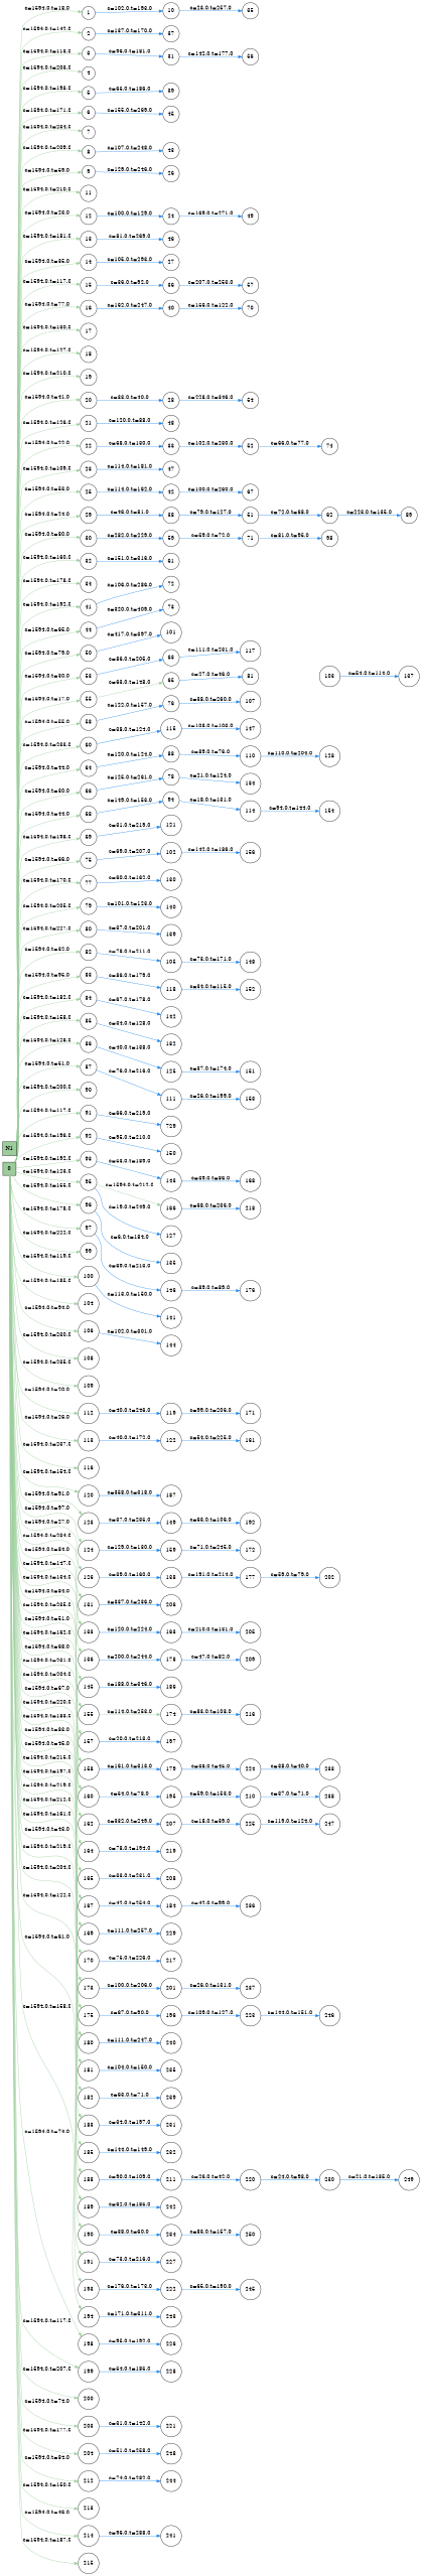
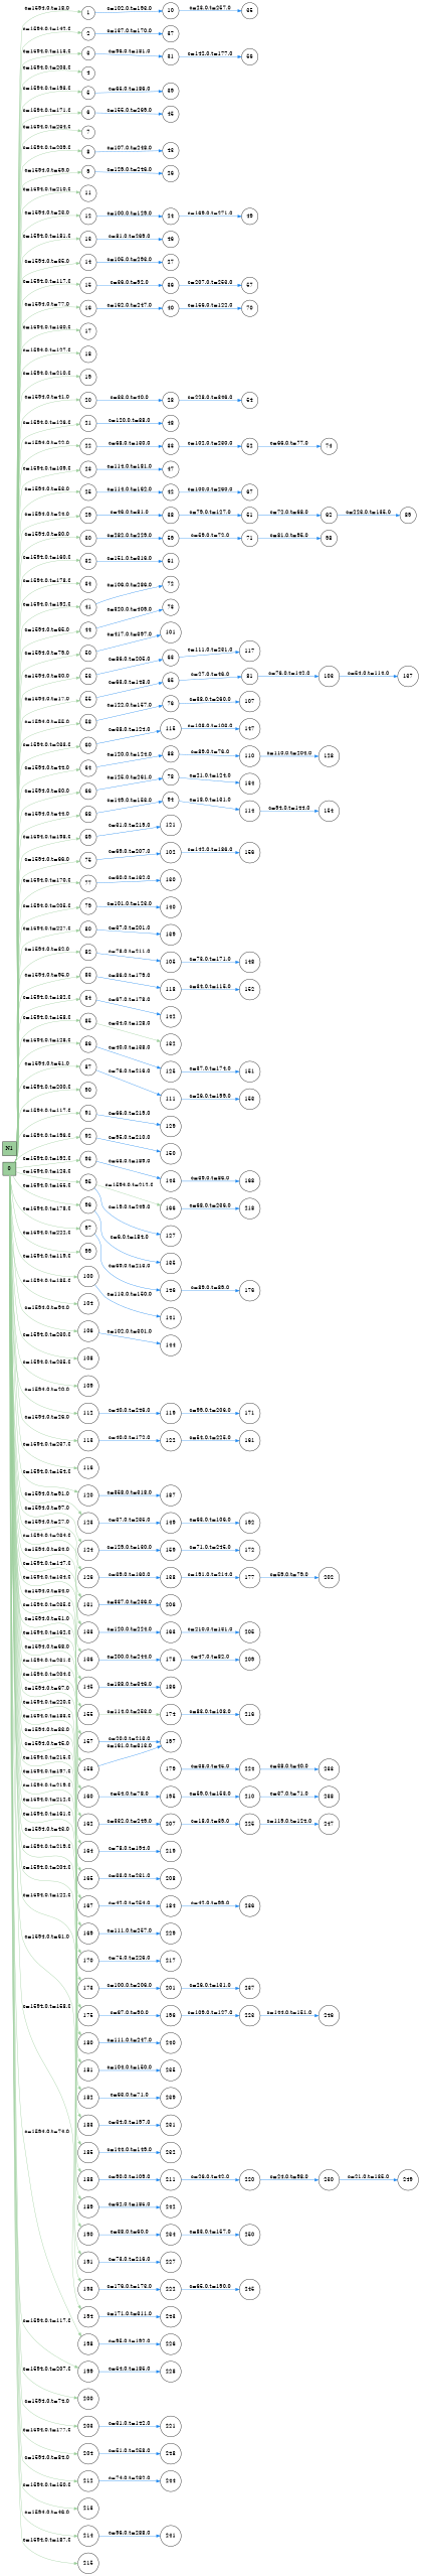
  digraph {
    rankdir=LR
    node [color=black fillcolor=darkseagreen3 shape=circle]
    edge [color=dodgerblue2 style=solid]
    0 [shape=square style=filled]
    1
    2
    3
    4
    5
    6
    7
    8
    9
    11
    12
    13
    14
    15
    16
    17
    18
    19
    20
    21
    22
    23
    25
    29
    30
    32
    34
    41
    44
    50
    53
    55
    58
    60
    64
    66
    68
    69
    75
    77
    79
    80
    82
    83
    84
    85
    86
    87
    90
    91
    92
    93
    95
    96
    97
    99
    100
    104
    106
    108
    109
    112
    113
    116
    120
    123
    124
    126
    131
    133
    136
    145
    155
    157
    158
    160
    162
    164
    165
    167
    169
    170
    173
    175
    180
    181
    182
    183
    185
    188
    189
    190
    191
    193
    194
    198
    199
    200
    203
    204
    212
    213
    214
    215
    10
    37
    31
    39
    45
    43
    26
    24
    46
    27
    36
    40
    28
    48
    33
    47
    42
    38
    59
    61
    72
    73
    101
    63
    65
    76
    115
    88
    78
    94
    121
    102
    130
    140
    139
    105
    118
    142
    132
    125
    111
-   129 [label=729]
+   129
    150
    143
    166
    127
    135
    146
    141
    144
    119
    122
    187
    149
    159
    138
    206
    163
    178
    186
    174
    197
    179
    195
    207
    219
    208
    218
    184
    229
    217
    201
    196
    240
    235
    239
    231
    232
    211
    242
    234
    227
    222
    243
    226
    228
    221
    248
    244
    241
    N1 [shape=square style=filled]
    35
    56
    49
    57
    70
    54
    52
    74
    67
    51
    62
    89
    71
    98
    117
    81
    103
    137
    107
    147
    110
    128
    134
    114
    154
    156
    148
    152
    151
    153
    168
    176
    171
    161
    192
    172
    177
    202
    205
    209
    216
    224
    233
    210
    238
    225
    247
    236
    237
    223
    246
    220
    230
    249
    250
    245
    0 -> 1 [color=darkseagreen3 label="c=1594.0,t=18.0"]
    0 -> 2 [color=darkseagreen3 label="c=1594.0,t=142.0"]
    0 -> 3 [color=darkseagreen3 label="c=1594.0,t=113.0"]
    0 -> 4 [color=darkseagreen3 label="c=1594.0,t=203.0"]
    0 -> 5 [color=darkseagreen3 label="c=1594.0,t=193.0"]
    0 -> 6 [color=darkseagreen3 label="c=1594.0,t=171.0"]
    0 -> 7 [color=darkseagreen3 label="c=1594.0,t=234.0"]
    0 -> 8 [color=darkseagreen3 label="c=1594.0,t=209.0"]
    0 -> 9 [color=darkseagreen3 label="c=1594.0,t=59.0"]
    0 -> 11 [color=darkseagreen3 label="c=1594.0,t=210.0"]
    0 -> 12 [color=darkseagreen3 label="c=1594.0,t=23.0"]
    0 -> 13 [color=darkseagreen3 label="c=1594.0,t=181.0"]
    0 -> 14 [color=darkseagreen3 label="c=1594.0,t=35.0"]
    0 -> 15 [color=darkseagreen3 label="c=1594.0,t=117.0"]
    0 -> 16 [color=darkseagreen3 label="c=1594.0,t=77.0"]
    0 -> 17 [color=darkseagreen3 label="c=1594.0,t=130.0"]
    0 -> 18 [color=darkseagreen3 label="c=1594.0,t=127.0"]
    0 -> 19 [color=darkseagreen3 label="c=1594.0,t=210.0"]
    0 -> 20 [color=darkseagreen3 label="c=1594.0,t=41.0"]
    0 -> 21 [color=darkseagreen3 label="c=1594.0,t=126.0"]
    0 -> 22 [color=darkseagreen3 label="c=1594.0,t=22.0"]
    0 -> 23 [color=darkseagreen3 label="c=1594.0,t=109.0"]
    0 -> 25 [color=darkseagreen3 label="c=1594.0,t=53.0"]
    0 -> 29 [color=darkseagreen3 label="c=1594.0,t=24.0"]
    0 -> 30 [color=darkseagreen3 label="c=1594.0,t=80.0"]
    0 -> 32 [color=darkseagreen3 label="c=1594.0,t=160.0"]
    0 -> 34 [color=darkseagreen3 label="c=1594.0,t=178.0"]
    0 -> 41 [color=darkseagreen3 label="c=1594.0,t=192.0"]
    0 -> 44 [color=darkseagreen3 label="c=1594.0,t=65.0"]
    0 -> 50 [color=darkseagreen3 label="c=1594.0,t=79.0"]
    0 -> 53 [color=darkseagreen3 label="c=1594.0,t=30.0"]
    0 -> 55 [color=darkseagreen3 label="c=1594.0,t=17.0"]
    0 -> 58 [color=darkseagreen3 label="c=1594.0,t=55.0"]
    0 -> 60 [color=darkseagreen3 label="c=1594.0,t=233.0"]
    0 -> 64 [color=darkseagreen3 label="c=1594.0,t=44.0"]
    0 -> 66 [color=darkseagreen3 label="c=1594.0,t=30.0"]
    0 -> 68 [color=darkseagreen3 label="c=1594.0,t=44.0"]
    0 -> 69 [color=darkseagreen3 label="c=1594.0,t=198.0"]
    0 -> 75 [color=darkseagreen3 label="c=1594.0,t=66.0"]
    0 -> 77 [color=darkseagreen3 label="c=1594.0,t=170.0"]
    0 -> 79 [color=darkseagreen3 label="c=1594.0,t=205.0"]
    0 -> 80 [color=darkseagreen3 label="c=1594.0,t=227.0"]
    0 -> 82 [color=darkseagreen3 label="c=1594.0,t=32.0"]
    0 -> 83 [color=darkseagreen3 label="c=1594.0,t=95.0"]
    0 -> 84 [color=darkseagreen3 label="c=1594.0,t=182.0"]
    0 -> 85 [color=darkseagreen3 label="c=1594.0,t=158.0"]
    0 -> 86 [color=darkseagreen3 label="c=1594.0,t=128.0"]
    0 -> 87 [color=darkseagreen3 label="c=1594.0,t=51.0"]
    0 -> 90 [color=darkseagreen3 label="c=1594.0,t=200.0"]
    0 -> 91 [color=darkseagreen3 label="c=1594.0,t=117.0"]
    0 -> 92 [color=darkseagreen3 label="c=1594.0,t=196.0"]
    0 -> 93 [color=darkseagreen3 label="c=1594.0,t=192.0"]
    0 -> 95 [color=darkseagreen3 label="c=1594.0,t=123.0"]
    0 -> 96 [color=darkseagreen3 label="c=1594.0,t=155.0"]
    0 -> 97 [color=darkseagreen3 label="c=1594.0,t=178.0"]
    0 -> 99 [color=darkseagreen3 label="c=1594.0,t=222.0"]
    0 -> 100 [color=darkseagreen3 label="c=1594.0,t=119.0"]
    0 -> 104 [color=darkseagreen3 label="c=1594.0,t=185.0"]
    0 -> 106 [color=darkseagreen3 label="c=1594.0,t=94.0"]
    0 -> 108 [color=darkseagreen3 label="c=1594.0,t=230.0"]
    0 -> 109 [color=darkseagreen3 label="c=1594.0,t=235.0"]
    0 -> 112 [color=darkseagreen3 label="c=1594.0,t=20.0"]
    0 -> 113 [color=darkseagreen3 label="c=1594.0,t=26.0"]
    0 -> 116 [color=darkseagreen3 label="c=1594.0,t=237.0"]
    0 -> 120 [color=darkseagreen3 label="c=1594.0,t=154.0"]
    0 -> 123 [color=darkseagreen3 label="c=1594.0,t=91.0"]
    0 -> 124 [color=darkseagreen3 label="c=1594.0,t=97.0"]
    0 -> 126 [color=darkseagreen3 label="c=1594.0,t=27.0"]
    0 -> 131 [color=darkseagreen3 label="c=1594.0,t=234.0"]
    0 -> 133 [color=darkseagreen3 label="c=1594.0,t=84.0"]
    0 -> 136 [color=darkseagreen3 label="c=1594.0,t=147.0"]
    0 -> 145 [color=darkseagreen3 label="c=1594.0,t=134.0"]
    0 -> 155 [color=darkseagreen3 label="c=1594.0,t=84.0"]
    0 -> 157 [color=darkseagreen3 label="c=1594.0,t=235.0"]
    0 -> 158 [color=darkseagreen3 label="c=1594.0,t=51.0"]
    0 -> 160 [color=darkseagreen3 label="c=1594.0,t=162.0"]
    0 -> 162 [color=darkseagreen3 label="c=1594.0,t=68.0"]
    0 -> 164 [color=darkseagreen3 label="c=1594.0,t=231.0"]
    0 -> 165 [color=darkseagreen3 label="c=1594.0,t=204.0"]
    0 -> 167 [color=darkseagreen3 label="c=1594.0,t=67.0"]
    0 -> 169 [color=darkseagreen3 label="c=1594.0,t=220.0"]
    0 -> 170 [color=darkseagreen3 label="c=1594.0,t=183.0"]
    0 -> 173 [color=darkseagreen3 label="c=1594.0,t=83.0"]
    0 -> 175 [color=darkseagreen3 label="c=1594.0,t=45.0"]
    0 -> 180 [color=darkseagreen3 label="c=1594.0,t=215.0"]
    0 -> 181 [color=darkseagreen3 label="c=1594.0,t=197.0"]
    0 -> 182 [color=darkseagreen3 label="c=1594.0,t=219.0"]
    0 -> 183 [color=darkseagreen3 label="c=1594.0,t=212.0"]
    0 -> 185 [color=darkseagreen3 label="c=1594.0,t=161.0"]
    0 -> 188 [color=darkseagreen3 label="c=1594.0,t=43.0"]
    0 -> 189 [color=darkseagreen3 label="c=1594.0,t=219.0"]
    0 -> 190 [color=darkseagreen3 label="c=1594.0,t=204.0"]
    0 -> 191 [color=darkseagreen3 label="c=1594.0,t=122.0"]
    0 -> 193 [color=darkseagreen3 label="c=1594.0,t=61.0"]
    0 -> 194 [color=darkseagreen3 label="c=1594.0,t=158.0"]
    0 -> 198 [color=darkseagreen3 label="c=1594.0,t=74.0"]
    0 -> 199 [color=darkseagreen3 label="c=1594.0,t=117.0"]
    0 -> 200 [color=darkseagreen3 label="c=1594.0,t=207.0"]
    0 -> 203 [color=darkseagreen3 label="c=1594.0,t=74.0"]
    0 -> 204 [color=darkseagreen3 label="c=1594.0,t=177.0"]
    0 -> 212 [color=darkseagreen3 label="c=1594.0,t=84.0"]
    0 -> 213 [color=darkseagreen3 label="c=1594.0,t=150.0"]
    0 -> 214 [color=darkseagreen3 label="c=1594.0,t=46.0"]
    0 -> 215 [color=darkseagreen3 label="c=1594.0,t=187.0"]
    1 -> 10 [label="c=102.0,t=193.0"]
    2 -> 37 [label="c=137.0,t=170.0"]
    3 -> 31 [label="c=96.0,t=181.0"]
    5 -> 39 [label="c=65.0,t=186.0"]
    6 -> 45 [label="c=155.0,t=269.0"]
    8 -> 43 [label="c=107.0,t=248.0"]
    9 -> 26 [label="c=129.0,t=246.0"]
    12 -> 24 [label="c=100.0,t=129.0"]
    13 -> 46 [label="c=81.0,t=269.0"]
    14 -> 27 [label="c=105.0,t=293.0"]
    15 -> 36 [label="c=36.0,t=92.0"]
    16 -> 40 [label="c=162.0,t=247.0"]
    20 -> 28 [label="c=33.0,t=40.0"]
    21 -> 48 [label="c=120.0,t=88.0"]
    22 -> 33 [label="c=68.0,t=130.0"]
    23 -> 47 [label="c=114.0,t=181.0"]
    25 -> 42 [label="c=114.0,t=162.0"]
    29 -> 38 [label="c=46.0,t=81.0"]
    30 -> 59 [label="c=282.0,t=229.0"]
    32 -> 61 [label="c=151.0,t=316.0"]
    41 -> 72 [label="c=106.0,t=286.0"]
    44 -> 73 [label="c=320.0,t=409.0"]
    50 -> 101 [label="c=417.0,t=397.0"]
    53 -> 63 [label="c=86.0,t=205.0"]
-   55 -> 65 [color=darkseagreen3 label="c=63.0,t=148.0"]
+   55 -> 65 [label="c=63.0,t=148.0"]
    58 -> 76 [label="c=122.0,t=157.0"]
    60 -> 115 [label="c=38.0,t=124.0"]
    64 -> 88 [label="c=120.0,t=124.0"]
    66 -> 78 [label="c=125.0,t=261.0"]
    68 -> 94 [label="c=149.0,t=153.0"]
    69 -> 121 [label="c=31.0,t=219.0"]
    75 -> 102 [label="c=69.0,t=207.0"]
    77 -> 130 [label="c=60.0,t=162.0"]
    79 -> 140 [label="c=101.0,t=123.0"]
    80 -> 139 [label="c=37.0,t=201.0"]
    82 -> 105 [label="c=78.0,t=211.0"]
    83 -> 118 [label="c=86.0,t=179.0"]
    84 -> 142 [label="c=67.0,t=178.0"]
-   85 -> 132 [label="c=34.0,t=128.0"]
+   85 -> 132 [color=darkseagreen3 label="c=34.0,t=128.0"]
    86 -> 125 [label="c=40.0,t=138.0"]
    87 -> 111 [label="c=76.0,t=216.0"]
    91 -> 129 [label="c=66.0,t=219.0"]
    92 -> 150 [label="c=95.0,t=210.0"]
    93 -> 143 [label="c=53.0,t=189.0"]
    95 -> 166 [color=darkseagreen3 label="c=1594.0,t=212.0"]
    95 -> 127 [label="c=19.0,t=249.0"]
    96 -> 135 [label="c=6.0,t=184.0"]
    97 -> 146 [label="c=69.0,t=213.0"]
    100 -> 141 [label="c=113.0,t=150.0"]
    106 -> 144 [label="c=102.0,t=301.0"]
    112 -> 119 [label="c=40.0,t=246.0"]
    113 -> 122 [label="c=40.0,t=172.0"]
    120 -> 187 [label="c=358.0,t=318.0"]
    123 -> 149 [label="c=37.0,t=235.0"]
    124 -> 159 [label="c=129.0,t=130.0"]
    126 -> 138 [label="c=39.0,t=160.0"]
    131 -> 206 [label="c=337.0,t=236.0"]
    133 -> 163 [label="c=120.0,t=224.0"]
    136 -> 178 [label="c=200.0,t=244.0"]
    145 -> 186 [label="c=188.0,t=346.0"]
    155 -> 174 [color=darkseagreen3 label="c=114.0,t=253.0"]
    157 -> 197 [label="c=20.0,t=213.0"]
-   158 -> 179 [label="c=161.0,t=313.0"]
+   158 -> 197 [label="c=161.0,t=313.0"]
    160 -> 195 [label="c=54.0,t=78.0"]
    162 -> 207 [label="c=332.0,t=249.0"]
    164 -> 219 [label="c=78.0,t=194.0"]
    165 -> 208 [label="c=33.0,t=231.0"]
    167 -> 184 [label="c=42.0,t=254.0"]
    169 -> 229 [label="c=111.0,t=257.0"]
    170 -> 217 [label="c=75.0,t=226.0"]
    173 -> 201 [label="c=100.0,t=206.0"]
    175 -> 196 [label="c=67.0,t=90.0"]
    180 -> 240 [label="c=111.0,t=247.0"]
    181 -> 235 [label="c=104.0,t=150.0"]
    182 -> 239 [label="c=63.0,t=71.0"]
    183 -> 231 [label="c=34.0,t=197.0"]
    185 -> 232 [label="c=144.0,t=149.0"]
    188 -> 211 [label="c=90.0,t=109.0"]
    189 -> 242 [label="c=62.0,t=185.0"]
    190 -> 234 [label="c=38.0,t=60.0"]
    191 -> 227 [label="c=73.0,t=216.0"]
    193 -> 222 [label="c=176.0,t=173.0"]
    194 -> 243 [label="c=171.0,t=311.0"]
    198 -> 226 [label="c=95.0,t=192.0"]
    199 -> 228 [label="c=54.0,t=185.0"]
    203 -> 221 [label="c=31.0,t=142.0"]
    204 -> 248 [label="c=51.0,t=258.0"]
    212 -> 244 [label="c=74.0,t=282.0"]
    214 -> 241 [label="c=96.0,t=288.0"]
    10 -> 35 [label="c=23.0,t=257.0"]
    31 -> 56 [label="c=142.0,t=177.0"]
    24 -> 49 [label="c=169.0,t=271.0"]
    36 -> 57 [label="c=207.0,t=253.0"]
    40 -> 70 [label="c=156.0,t=122.0"]
    28 -> 54 [label="c=228.0,t=346.0"]
    33 -> 52 [label="c=102.0,t=230.0"]
    42 -> 67 [label="c=100.0,t=260.0"]
    38 -> 51 [label="c=79.0,t=127.0"]
    59 -> 71 [label="c=59.0,t=72.0"]
    63 -> 117 [label="c=111.0,t=231.0"]
    65 -> 81 [label="c=27.0,t=46.0"]
    76 -> 107 [label="c=38.0,t=260.0"]
    115 -> 147 [label="c=108.0,t=103.0"]
    88 -> 110 [label="c=89.0,t=76.0"]
    78 -> 134 [label="c=21.0,t=124.0"]
    94 -> 114 [label="c=18.0,t=131.0"]
    102 -> 156 [label="c=142.0,t=186.0"]
    105 -> 148 [label="c=73.0,t=171.0"]
    118 -> 152 [label="c=34.0,t=115.0"]
    125 -> 151 [label="c=37.0,t=174.0"]
    111 -> 153 [label="c=26.0,t=199.0"]
    143 -> 168 [label="c=39.0,t=86.0"]
    166 -> 218 [label="c=68.0,t=236.0"]
    146 -> 176 [label="c=89.0,t=89.0"]
    119 -> 171 [label="c=99.0,t=206.0"]
    122 -> 161 [label="c=54.0,t=225.0"]
    149 -> 192 [label="c=63.0,t=106.0"]
    159 -> 172 [label="c=71.0,t=245.0"]
    138 -> 177 [label="c=191.0,t=214.0"]
    163 -> 205 [label="c=210.0,t=131.0"]
    178 -> 209 [label="c=47.0,t=82.0"]
    174 -> 216 [label="c=83.0,t=108.0"]
    179 -> 224 [label="c=38.0,t=45.0"]
    195 -> 210 [label="c=59.0,t=153.0"]
    207 -> 225 [label="c=18.0,t=39.0"]
    184 -> 236 [label="c=42.0,t=99.0"]
    201 -> 237 [label="c=26.0,t=131.0"]
    196 -> 223 [label="c=109.0,t=127.0"]
    211 -> 220 [label="c=26.0,t=42.0"]
    234 -> 250 [label="c=83.0,t=157.0"]
    222 -> 245 [label="c=65.0,t=190.0"]
    52 -> 74 [label="c=66.0,t=77.0"]
    51 -> 62 [label="c=72.0,t=68.0"]
    62 -> 89 [label="c=223.0,t=135.0"]
    71 -> 98 [label="c=81.0,t=95.0"]
+   81 -> 103 [label="c=76.0,t=142.0"]
    103 -> 137 [label="c=54.0,t=114.0"]
    110 -> 128 [label="c=110.0,t=204.0"]
    114 -> 154 [label="c=94.0,t=144.0"]
    177 -> 202 [label="c=59.0,t=79.0"]
    224 -> 233 [label="c=38.0,t=40.0"]
    210 -> 238 [label="c=37.0,t=71.0"]
    225 -> 247 [label="c=119.0,t=124.0"]
    223 -> 246 [label="c=144.0,t=151.0"]
    220 -> 230 [label="c=24.0,t=98.0"]
    230 -> 249 [label="c=21.0,t=135.0"]
  }
